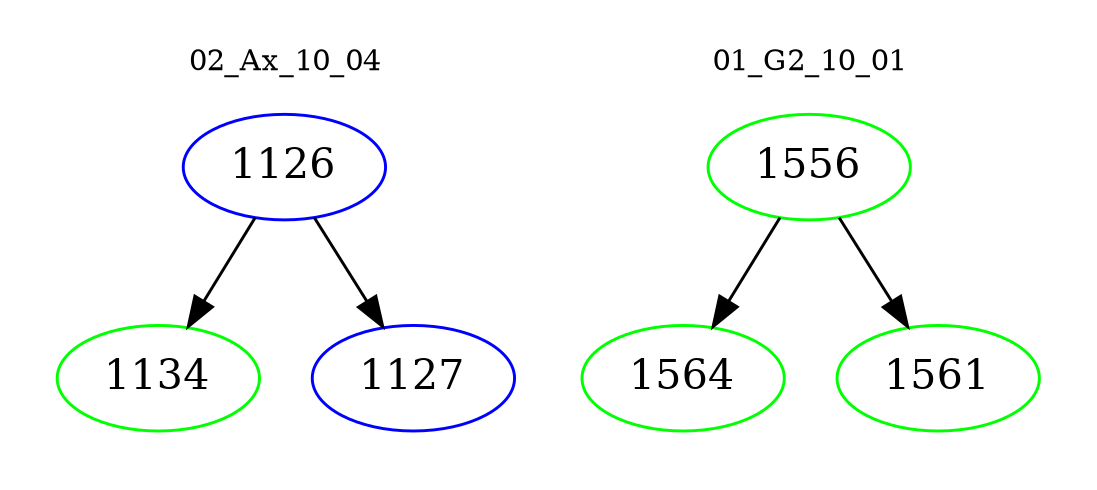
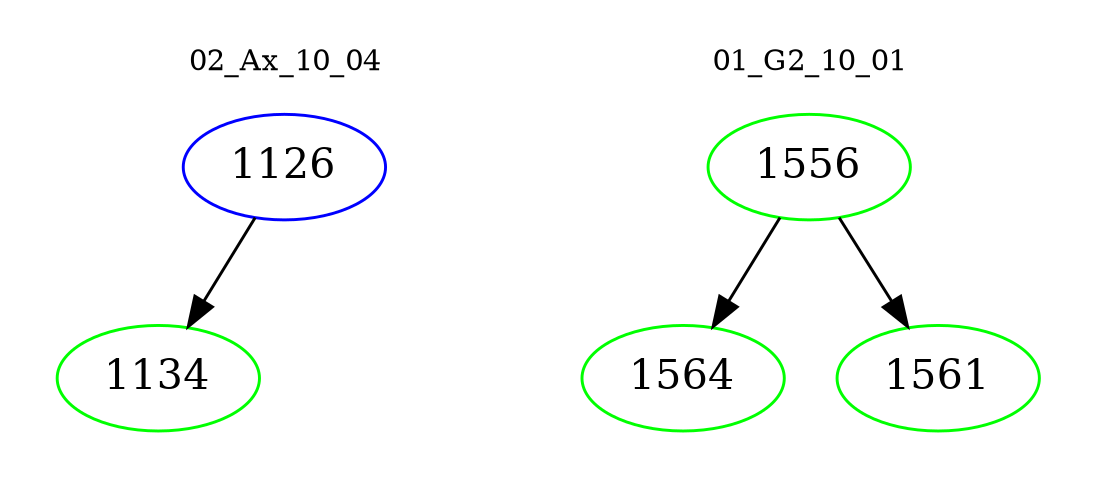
  digraph {
    node [color=green]
    edge [color=black]
    n1 [color=blue label=1126]
    n2 [label=1134]
-   n3 [color=blue label=1127]
    n4 [label=1556]
    n5 [label=1564]
    n6 [label=1561]
    subgraph cluster_1 {
      color=white
      fontsize=10
      label="02_Ax_10_04"
      n1
      n2
-     n3
    }
    subgraph cluster_2 {
      color=white
      fontsize=10
      label="01_G2_10_01"
      n4
      n5
      n6
    }
    n1 -> n2
-   n1 -> n3
    n4 -> n5
    n4 -> n6
  }
